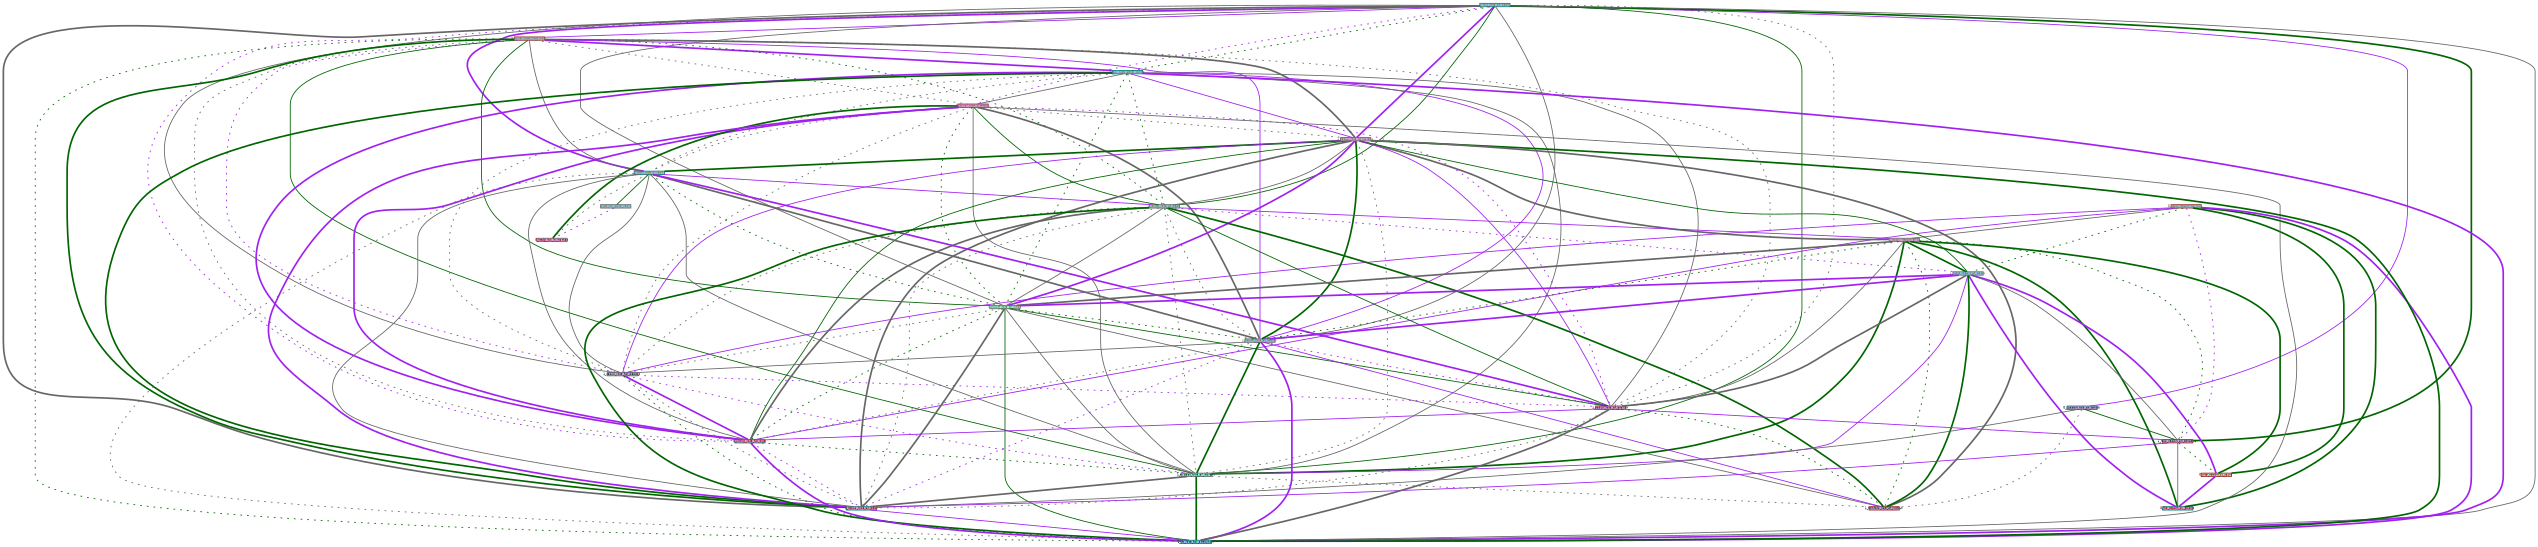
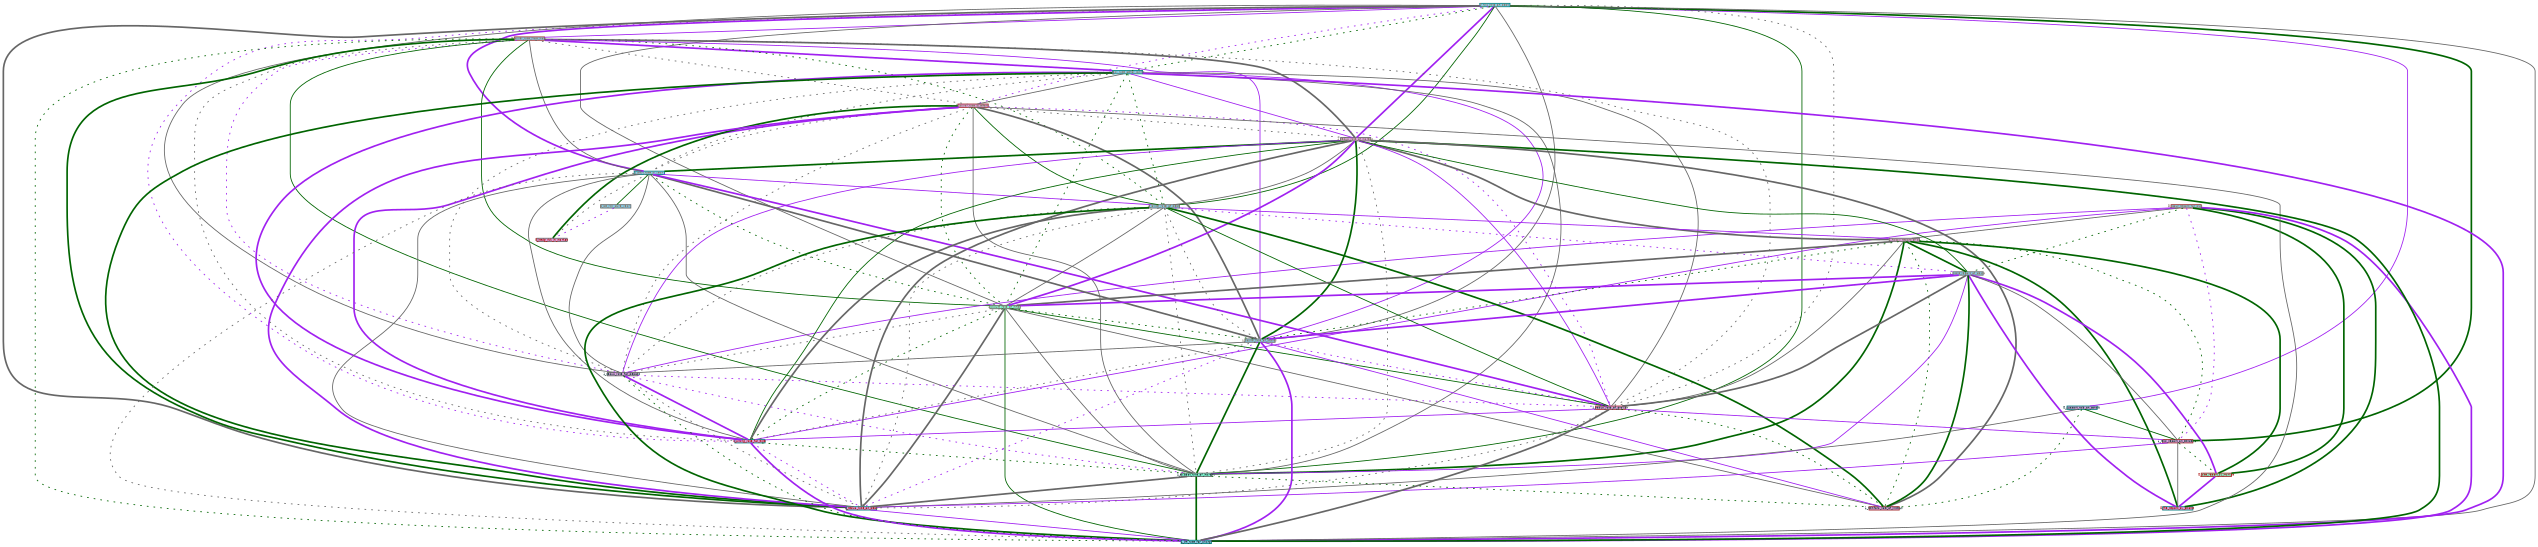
  graph {
    fontname=Lato
    node [color=gray40 fillcolor=plum fixedsize=true fontcolor="#8b7d6b" fontname=Lato fontsize=4 shape=polygon style=filled]
    edge [color=gray40 fontname=Lato style=solid w=1]
    "0_rais_rate_on_debt " [color=teal fillcolor=skyblue height=.06 width=.5]
    "0_lower_rate_from_hold " [color=brown fillcolor=skyblue height=.06 width=.5]
    "0_scour_report_for_clue " [color=brown fillcolor=skyblue height=.06 width=.5]
    "0_eas_rate_befor_spring " [color=teal fillcolor=skyblue height=.06 width=.5]
    "0_lower_rate_in_effort " [color=brown height=.06 width=.5]
    "1_reduc_rate_of_increas " [height=.06 width=.5]
    "1_post_rate_in_year " [color=teal fillcolor=skyblue height=.06 width=.5]
    "1_lower_rate_of_debt " [fillcolor=skyblue height=.06 width=.5]
    "1_follow_report_of_a " [height=.06 width=.5]
    "1_were_report_of_death " [fillcolor=skyblue height=.06 width=.5]
    "0_be_risk_dure_year " [fillcolor=skyblue height=.06 width=.5]
    "1_assum_rate_of_inflat " [fillcolor=aquamarine height=.06 width=.5]
    "1_found_rate_of_improv " [fillcolor=skyblue height=.06 width=.5]
-   "0_cite_report_as_sourc " [color=brown fillcolor=aquamarine fontcolor="#b22222" height=.06 width=.5]
+   "0_cite_report_as_sourc " [color=brown fillcolor=aquamarine fontcolor="#b22222" height=.06 width=.5 label="0_cite_report_as_market"]
    "0_file_report_by_phone " [color=teal fontcolor="#b22222" height=.06 width=.5]
    "0_charg_rate_for_time " [color=teal fontcolor="#b22222" height=.06 width=.5]
    n17 [fontcolor="#b22222" height=.06 label="5_hedg_risk_in_market" width=.5]
    "1_reduc_rate_for_deposit " [fontcolor="#2f4f4f" height=.06 width=.5]
    "0_support_role_on_condit " [color=teal fontcolor="#2f4f4f" height=.06 width=.5]
    "1_relai_report_on_tendenc " [color=brown fontcolor="#2f4f4f" height=.06 width=.5]
    "1_reduc_rate_of_growth " [color=brown fontcolor="#2f4f4f" height=.06 width=.5]
    "1_expect_rate_of_increas " [fillcolor=aquamarine fontcolor="#2f4f4f" height=.06 width=.5]
    "1_reduc_rate_on_debt " [color=teal fontcolor="#b22222" height=.06 width=.5]
-   "1_lift_rate_for_entitynam " [color=teal fillcolor=skyblue fontcolor="#2f4f4f" height=.06 width=.5]
+   "1_lift_rate_for_entitynam " [color=teal fillcolor=skyblue fontcolor="#2f4f4f" height=.06 width=.5 label="1_lift_rate_for_charg"]
    "1_reinforc_role_of_institut " [color=brown fontcolor="#2f4f4f" height=.06 width=.5]
    subgraph sub_1 {
      "0_rais_rate_on_debt "
      "0_lower_rate_from_hold "
      "0_scour_report_for_clue "
      "0_eas_rate_befor_spring "
      "0_lower_rate_in_effort "
      "1_reduc_rate_of_increas "
      "1_post_rate_in_year "
      "1_lower_rate_of_debt "
      "1_follow_report_of_a "
      "1_were_report_of_death "
      "0_be_risk_dure_year "
      "1_assum_rate_of_inflat "
      "1_found_rate_of_improv "
    }
    subgraph sub_2 {
      "0_cite_report_as_sourc "
      "0_file_report_by_phone "
      "0_charg_rate_for_time "
      n17
    }
    "0_rais_rate_on_debt " -- "0_lower_rate_from_hold " [color=purple]
    "0_rais_rate_on_debt " -- "0_eas_rate_befor_spring " [color=darkgreen style=dotted]
    "0_rais_rate_on_debt " -- "0_lower_rate_in_effort " [color=purple style=dotted]
    "0_rais_rate_on_debt " -- "1_reduc_rate_of_increas " [color=purple style=bold]
    "0_rais_rate_on_debt " -- "1_post_rate_in_year " [color=purple style=bold]
    "0_rais_rate_on_debt " -- "1_lower_rate_of_debt " [color=darkgreen w=2]
    "0_rais_rate_on_debt " -- "1_assum_rate_of_inflat "
    "0_rais_rate_on_debt " -- "1_found_rate_of_improv "
    "0_rais_rate_on_debt " -- "0_charg_rate_for_time " [color=purple style=dotted]
    "0_rais_rate_on_debt " -- "1_reduc_rate_for_deposit "
    "0_rais_rate_on_debt " -- "0_support_role_on_condit " [color=purple]
    "0_rais_rate_on_debt " -- "1_relai_report_on_tendenc " [color=darkgreen style=bold]
    "0_rais_rate_on_debt " -- "1_reduc_rate_of_growth " [style=dotted]
    "0_rais_rate_on_debt " -- "1_expect_rate_of_increas " [color=darkgreen]
    "0_rais_rate_on_debt " -- "1_reduc_rate_on_debt " [style=bold w=3]
    "0_rais_rate_on_debt " -- "1_lift_rate_for_entitynam "
    "0_lower_rate_from_hold " -- "0_eas_rate_befor_spring " [color=purple style=bold]
    "0_lower_rate_from_hold " -- "0_lower_rate_in_effort " [style=dotted w=2]
    "0_lower_rate_from_hold " -- "1_reduc_rate_of_increas " [style=bold]
    "0_lower_rate_from_hold " -- "1_post_rate_in_year "
    "0_lower_rate_from_hold " -- "1_lower_rate_of_debt " [color=darkgreen style=dotted w=2]
    "0_lower_rate_from_hold " -- "1_assum_rate_of_inflat " [color=darkgreen]
    "0_lower_rate_from_hold " -- "1_found_rate_of_improv " [color=purple]
    "0_lower_rate_from_hold " -- "0_charg_rate_for_time " [style=dotted]
    "0_lower_rate_from_hold " -- "1_reduc_rate_for_deposit " [color=purple style=dotted]
    "0_lower_rate_from_hold " -- "1_reduc_rate_of_growth " [style=dotted]
    "0_lower_rate_from_hold " -- "1_expect_rate_of_increas " [color=darkgreen]
    "0_lower_rate_from_hold " -- "1_reduc_rate_on_debt " [color=darkgreen style=bold]
    "0_lower_rate_from_hold " -- "1_lift_rate_for_entitynam " [color=darkgreen style=dotted]
    "0_scour_report_for_clue " -- "1_follow_report_of_a "
    "0_scour_report_for_clue " -- "1_were_report_of_death " [color=darkgreen style=dotted]
    "0_scour_report_for_clue " -- "0_cite_report_as_sourc " [color=darkgreen style=bold]
    "0_scour_report_for_clue " -- "0_file_report_by_phone " [color=darkgreen style=bold]
    "0_scour_report_for_clue " -- "0_charg_rate_for_time " [color=purple]
    "0_scour_report_for_clue " -- "1_reduc_rate_for_deposit " [color=purple]
    "0_scour_report_for_clue " -- "1_relai_report_on_tendenc " [color=purple style=dotted]
    "0_scour_report_for_clue " -- "1_lift_rate_for_entitynam " [color=purple style=bold]
    "0_eas_rate_befor_spring " -- "0_lower_rate_in_effort "
    "0_eas_rate_befor_spring " -- "1_reduc_rate_of_increas " [color=purple]
    "0_eas_rate_befor_spring " -- "1_post_rate_in_year " [style=dotted]
    "0_eas_rate_befor_spring " -- "1_lower_rate_of_debt " [color=darkgreen style=dotted]
    "0_eas_rate_befor_spring " -- "1_assum_rate_of_inflat " [color=darkgreen style=dotted]
    "0_eas_rate_befor_spring " -- "1_found_rate_of_improv " [color=purple]
    "0_eas_rate_befor_spring " -- "0_charg_rate_for_time " [color=purple style=bold]
    "0_eas_rate_befor_spring " -- "1_reduc_rate_for_deposit " [style=dotted]
    "0_eas_rate_befor_spring " -- "1_reduc_rate_of_growth "
    "0_eas_rate_befor_spring " -- "1_expect_rate_of_increas "
    "0_eas_rate_befor_spring " -- "1_reduc_rate_on_debt " [color=darkgreen style=bold]
    "0_eas_rate_befor_spring " -- "1_lift_rate_for_entitynam " [color=purple style=bold]
    "0_lower_rate_in_effort " -- "1_reduc_rate_of_increas " [style=dotted]
    "0_lower_rate_in_effort " -- "1_post_rate_in_year " [style=dotted w=2]
    "0_lower_rate_in_effort " -- "1_lower_rate_of_debt " [color=darkgreen w=2]
    "0_lower_rate_in_effort " -- "1_assum_rate_of_inflat " [color=darkgreen style=dotted]
    "0_lower_rate_in_effort " -- "1_found_rate_of_improv " [style=bold]
    "0_lower_rate_in_effort " -- "0_charg_rate_for_time " [color=purple style=bold]
    "0_lower_rate_in_effort " -- n17 [color=darkgreen style=bold]
    "0_lower_rate_in_effort " -- "1_reduc_rate_for_deposit " [style=dotted]
    "0_lower_rate_in_effort " -- "1_reduc_rate_of_growth " [color=purple style=dotted]
    "0_lower_rate_in_effort " -- "1_expect_rate_of_increas "
    "0_lower_rate_in_effort " -- "1_reduc_rate_on_debt " [color=purple style=bold]
    "0_lower_rate_in_effort " -- "1_lift_rate_for_entitynam "
    "1_reduc_rate_of_increas " -- "1_post_rate_in_year " [color=darkgreen style=bold]
    "1_reduc_rate_of_increas " -- "1_lower_rate_of_debt " [w=2]
    "1_reduc_rate_of_increas " -- "1_follow_report_of_a " [style=bold]
    "1_reduc_rate_of_increas " -- "1_were_report_of_death " [color=darkgreen]
    "1_reduc_rate_of_increas " -- "1_assum_rate_of_inflat " [color=purple style=bold w=2]
    "1_reduc_rate_of_increas " -- "1_found_rate_of_improv " [color=darkgreen style=bold w=2]
    "1_reduc_rate_of_increas " -- "0_charg_rate_for_time " [color=darkgreen]
    "1_reduc_rate_of_increas " -- "1_reduc_rate_for_deposit " [color=purple w=2]
    "1_reduc_rate_of_increas " -- "1_reduc_rate_of_growth " [color=purple w=3]
    "1_reduc_rate_of_increas " -- "1_expect_rate_of_increas " [style=dotted w=3]
    "1_reduc_rate_of_increas " -- "1_reduc_rate_on_debt " [style=bold w=2]
    "1_reduc_rate_of_increas " -- "1_lift_rate_for_entitynam " [color=darkgreen style=bold]
    "1_reduc_rate_of_increas " -- "1_reinforc_role_of_institut " [style=bold]
    "1_post_rate_in_year " -- "1_lower_rate_of_debt " [color=purple]
    "1_post_rate_in_year " -- "0_be_risk_dure_year " [color=darkgreen]
    "1_post_rate_in_year " -- "1_assum_rate_of_inflat " [color=darkgreen style=dotted]
    "1_post_rate_in_year " -- "1_found_rate_of_improv " [style=bold]
    "1_post_rate_in_year " -- "0_charg_rate_for_time "
    "1_post_rate_in_year " -- n17 [style=dotted]
    "1_post_rate_in_year " -- "1_reduc_rate_for_deposit "
    "1_post_rate_in_year " -- "1_reduc_rate_of_growth " [color=purple style=bold]
    "1_post_rate_in_year " -- "1_expect_rate_of_increas "
    "1_post_rate_in_year " -- "1_reduc_rate_on_debt "
    "1_post_rate_in_year " -- "1_lift_rate_for_entitynam " [style=dotted]
    "1_lower_rate_of_debt " -- "1_follow_report_of_a " [color=purple]
    "1_lower_rate_of_debt " -- "1_were_report_of_death " [color=purple style=dotted]
    "1_lower_rate_of_debt " -- "1_assum_rate_of_inflat " [w=2]
    "1_lower_rate_of_debt " -- "1_found_rate_of_improv " [style=dotted w=2]
    "1_lower_rate_of_debt " -- "0_charg_rate_for_time " [style=bold]
    "1_lower_rate_of_debt " -- "1_reduc_rate_for_deposit " [style=dotted]
    "1_lower_rate_of_debt " -- "1_reduc_rate_of_growth " [color=darkgreen w=2]
    "1_lower_rate_of_debt " -- "1_expect_rate_of_increas " [style=dotted w=2]
    "1_lower_rate_of_debt " -- "1_reduc_rate_on_debt " [style=dotted w=2]
    "1_lower_rate_of_debt " -- "1_lift_rate_for_entitynam " [color=darkgreen style=bold]
    "1_lower_rate_of_debt " -- "1_reinforc_role_of_institut " [color=darkgreen style=bold]
    "1_follow_report_of_a " -- "1_were_report_of_death " [color=darkgreen style=bold w=2]
    "1_follow_report_of_a " -- "1_assum_rate_of_inflat " [style=bold]
    "1_follow_report_of_a " -- "1_found_rate_of_improv " [color=darkgreen style=dotted]
    "1_follow_report_of_a " -- "0_cite_report_as_sourc " [color=darkgreen style=bold]
    "1_follow_report_of_a " -- "0_file_report_by_phone " [color=darkgreen style=bold]
    "1_follow_report_of_a " -- "1_relai_report_on_tendenc " [color=darkgreen style=dotted]
    "1_follow_report_of_a " -- "1_reduc_rate_of_growth "
    "1_follow_report_of_a " -- "1_expect_rate_of_increas " [color=darkgreen style=bold]
    "1_follow_report_of_a " -- "1_reinforc_role_of_institut " [color=darkgreen style=dotted]
    "1_were_report_of_death " -- "1_assum_rate_of_inflat " [color=purple style=bold]
    "1_were_report_of_death " -- "1_found_rate_of_improv " [color=purple style=bold]
    "1_were_report_of_death " -- "0_cite_report_as_sourc " [color=purple style=bold]
    "1_were_report_of_death " -- "0_file_report_by_phone " [color=purple style=bold]
    "1_were_report_of_death " -- "1_relai_report_on_tendenc "
    "1_were_report_of_death " -- "1_reduc_rate_of_growth " [style=bold]
    "1_were_report_of_death " -- "1_expect_rate_of_increas " [color=purple]
    "1_were_report_of_death " -- "1_reinforc_role_of_institut " [color=darkgreen style=bold]
    "0_be_risk_dure_year " -- n17 [color=purple style=dotted]
    "1_assum_rate_of_inflat " -- "1_found_rate_of_improv " [color=darkgreen style=dotted w=2]
    "1_assum_rate_of_inflat " -- "0_charg_rate_for_time " [color=darkgreen style=dotted]
    "1_assum_rate_of_inflat " -- "1_reduc_rate_for_deposit " [style=dotted]
    "1_assum_rate_of_inflat " -- "1_reduc_rate_of_growth " [color=darkgreen w=2]
    "1_assum_rate_of_inflat " -- "1_expect_rate_of_increas " [w=2]
    "1_assum_rate_of_inflat " -- "1_reduc_rate_on_debt " [style=bold]
    "1_assum_rate_of_inflat " -- "1_lift_rate_for_entitynam " [color=darkgreen]
    "1_assum_rate_of_inflat " -- "1_reinforc_role_of_institut "
    "1_found_rate_of_improv " -- "0_charg_rate_for_time " [style=dotted]
    "1_found_rate_of_improv " -- "1_reduc_rate_for_deposit "
    "1_found_rate_of_improv " -- "1_reduc_rate_of_growth " [color=purple style=dotted w=2]
    "1_found_rate_of_improv " -- "1_expect_rate_of_increas " [color=darkgreen style=bold w=2]
    "1_found_rate_of_improv " -- "1_reduc_rate_on_debt " [color=purple style=dotted]
    "1_found_rate_of_improv " -- "1_lift_rate_for_entitynam " [color=purple style=bold]
    "1_found_rate_of_improv " -- "1_reinforc_role_of_institut " [color=purple]
    "0_cite_report_as_sourc " -- "0_file_report_by_phone " [color=purple style=bold]
    "0_charg_rate_for_time " -- "1_expect_rate_of_increas " [color=darkgreen style=dotted]
    "0_charg_rate_for_time " -- "1_reduc_rate_on_debt " [color=purple style=dotted]
    "0_charg_rate_for_time " -- "1_lift_rate_for_entitynam " [color=purple style=bold w=2]
    "1_reduc_rate_for_deposit " -- "0_charg_rate_for_time " [color=purple style=bold w=2]
    "1_reduc_rate_for_deposit " -- "1_reduc_rate_of_growth " [color=purple style=dotted w=2]
    "1_reduc_rate_for_deposit " -- "1_expect_rate_of_increas " [color=purple style=dotted]
    "1_reduc_rate_for_deposit " -- "1_reduc_rate_on_debt " [style=dotted w=2]
    "1_reduc_rate_for_deposit " -- "1_lift_rate_for_entitynam " [color=darkgreen style=dotted w=2]
    "0_support_role_on_condit " -- "1_relai_report_on_tendenc " [color=darkgreen]
    "0_support_role_on_condit " -- "1_reduc_rate_on_debt "
-   "0_support_role_on_condit " -- "1_reinforc_role_of_institut " [style=dotted]
+   "0_support_role_on_condit " -- "1_reinforc_role_of_institut " [color=darkgreen style=dotted]
    "1_relai_report_on_tendenc " -- "0_cite_report_as_sourc " [color=darkgreen style=dotted]
    "1_relai_report_on_tendenc " -- "0_file_report_by_phone "
    "1_relai_report_on_tendenc " -- "1_reduc_rate_on_debt " [color=purple]
    "1_reduc_rate_of_growth " -- "0_charg_rate_for_time " [color=purple]
    "1_reduc_rate_of_growth " -- "1_relai_report_on_tendenc " [color=purple w=2]
    "1_reduc_rate_of_growth " -- "1_reduc_rate_on_debt " [style=dotted w=2]
    "1_reduc_rate_of_growth " -- "1_lift_rate_for_entitynam " [style=bold]
    "1_reduc_rate_of_growth " -- "1_reinforc_role_of_institut " [color=darkgreen style=dotted]
    "1_expect_rate_of_increas " -- "1_reduc_rate_on_debt " [style=bold]
    "1_expect_rate_of_increas " -- "1_lift_rate_for_entitynam " [color=darkgreen style=bold]
-   "1_expect_rate_of_increas " -- "1_reinforc_role_of_institut " [style=dotted]
+   "1_expect_rate_of_increas " -- "1_reinforc_role_of_institut " [color=darkgreen style=dotted]
    "1_reduc_rate_on_debt " -- "1_lift_rate_for_entitynam " [color=purple]
  }
